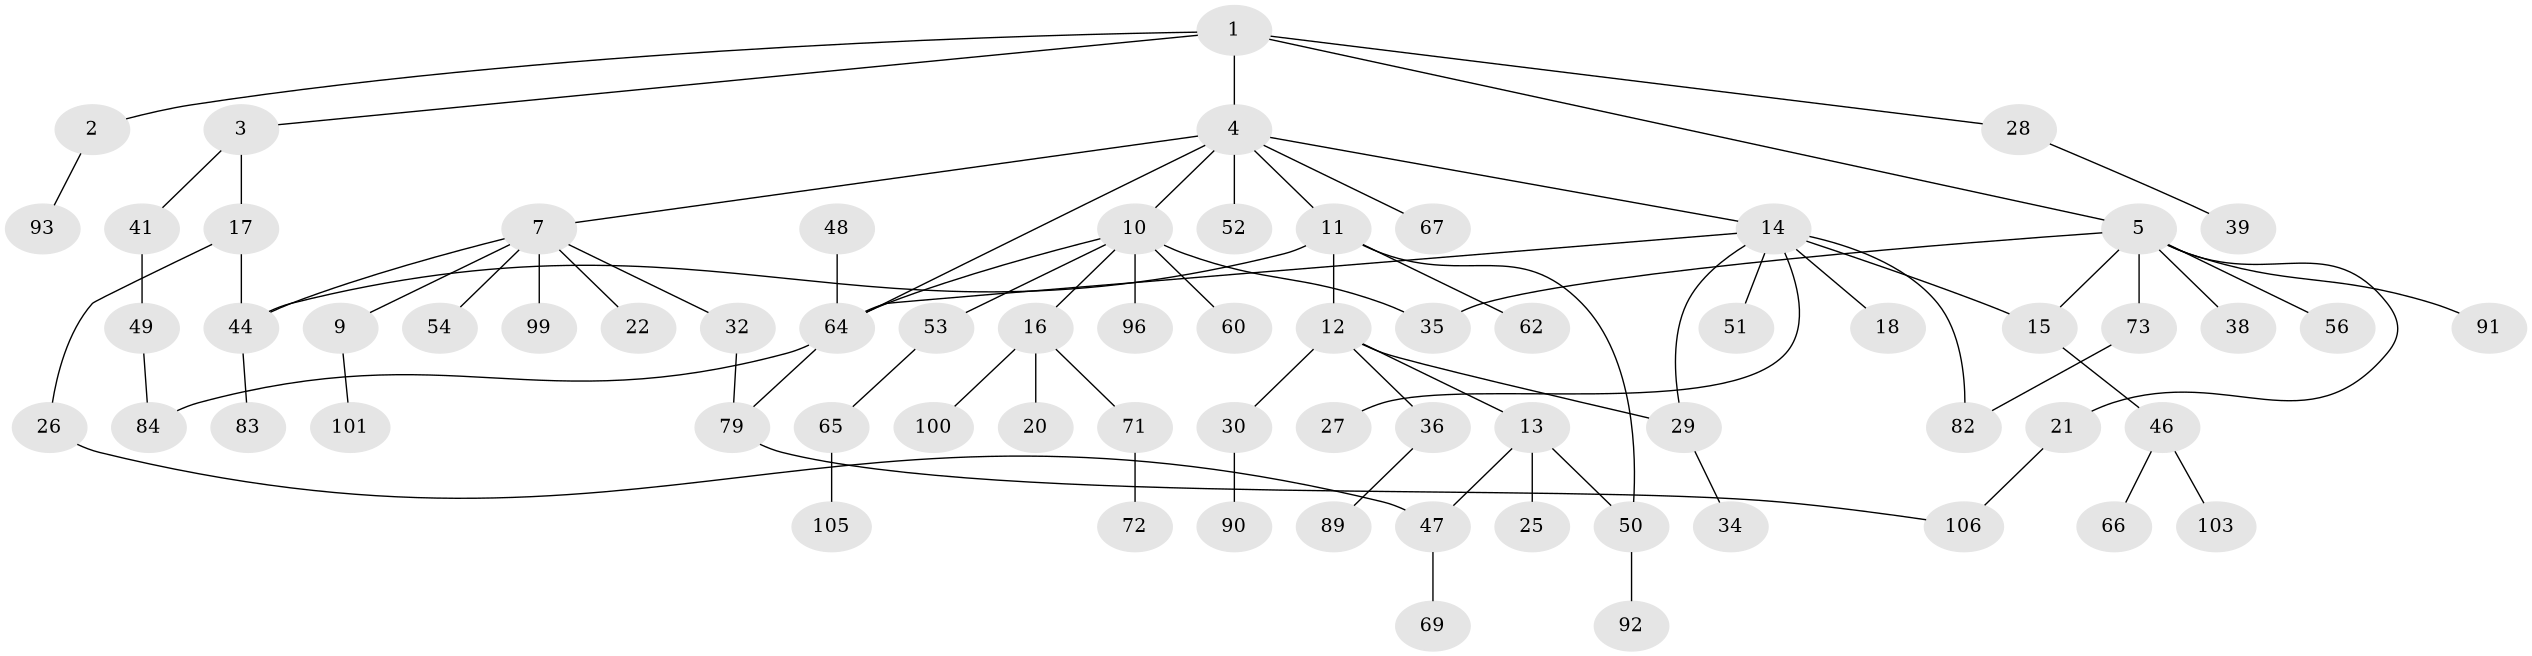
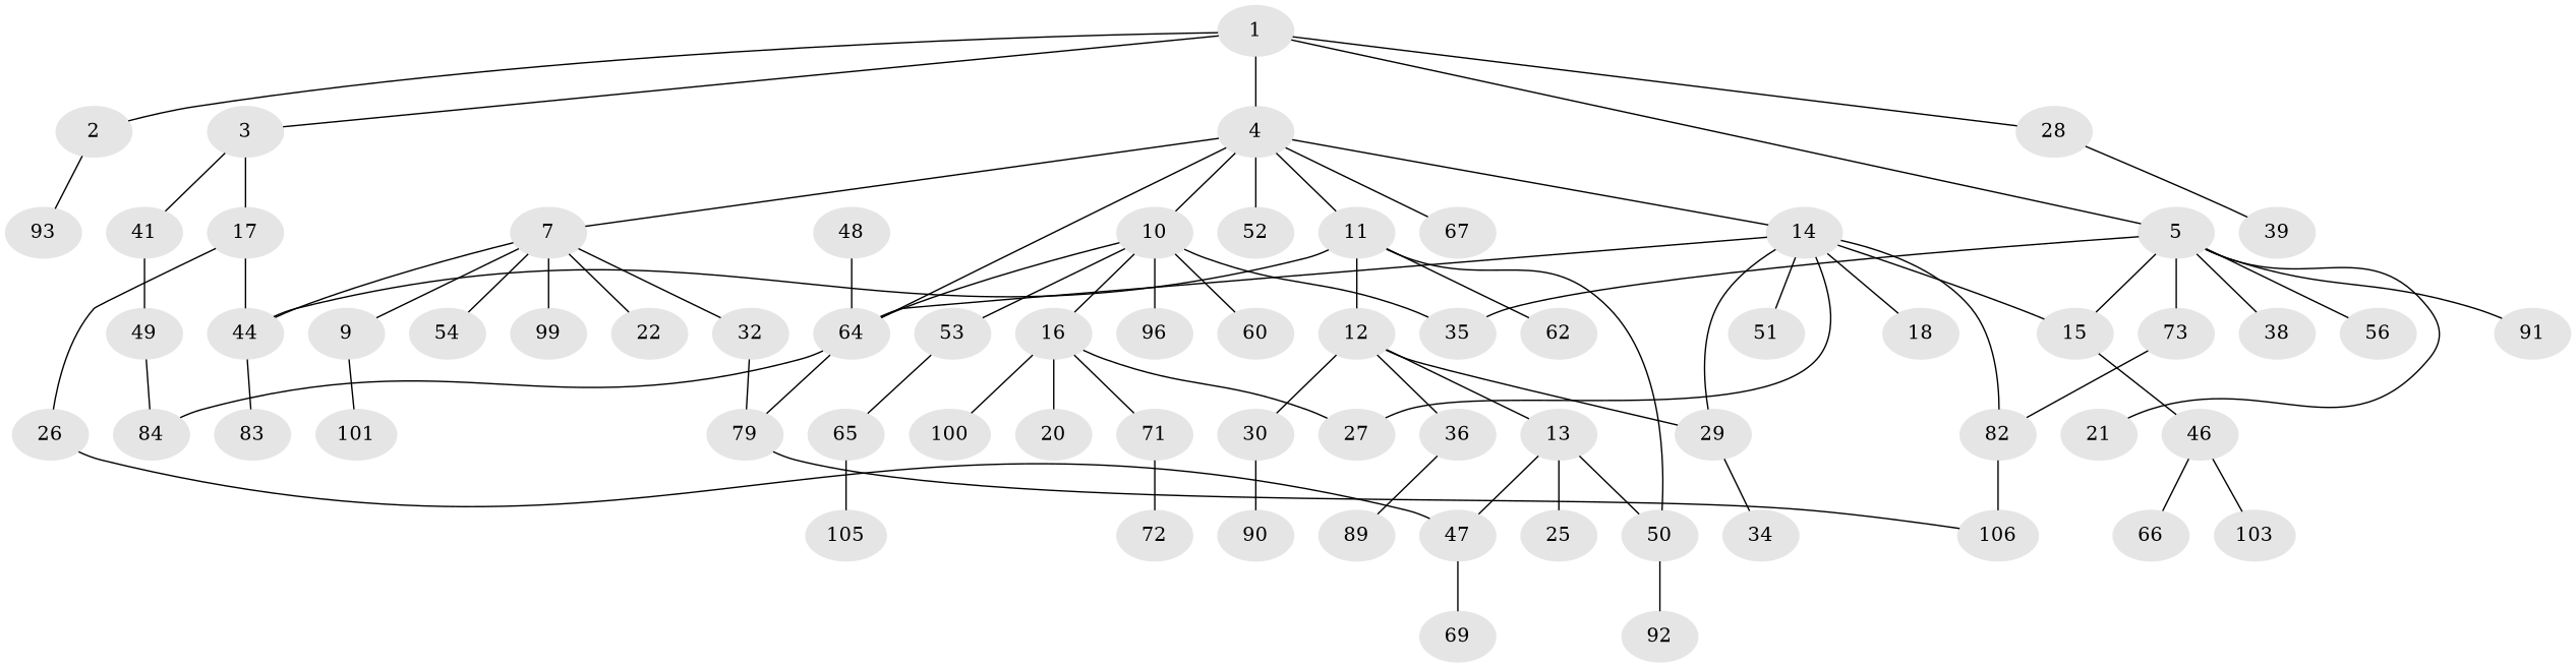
  graph {
    node [color=gray90 style=filled]
    1
    2
    3 [super="+33"]
    4 [super="+6"]
    5 [super="+40"]
    28 [super="+87"]
    93
    17 [super="+63"]
    41 [super="+97"]
    7 [super="+8"]
    10 [super="+24"]
    11 [super="+37"]
    14 [super="+77"]
    52 [super="+75"]
    67
    64 [super="+78"]
    15 [super="+88"]
    21 [super="+31"]
    35 [super="+76"]
    38
    56
    73
    91
    39
    44 [super="+70"]
    26 [super="+94"]
    49 [super="+85"]
    9
    22
    32 [super="+86"]
    54
    99
    16 [super="+19"]
    53
    60
    96
    12 [super="+23"]
    50 [super="+57"]
    n39 [label=62]
    29 [super="+43"]
    18
    27
    51
    82 [super="+104"]
    48 [super="+95"]
    46 [super="+58"]
    106
    101 [super="+102"]
    79 [super="+81"]
    83
    20
    71
    100
    65 [super="+80"]
    84 [super="+98"]
    13 [super="+45"]
    30 [super="+62"]
    36 [super="+42"]
    92
    25
    47 [super="+55"]
    34 [super="+59"]
    90
    89
    69
    66
    103
    72 [super="+74"]
    105
    1 -- 2
    1 -- 3
    1 -- 4
    1 -- 5
    1 -- 28
    2 -- 93
    3 -- 17
    3 -- 41
    4 -- 7
    4 -- 10
    4 -- 11
    4 -- 14
    4 -- 52
    4 -- 67
    4 -- 64
    5 -- 15
    5 -- 21
    5 -- 35
    5 -- 38
    5 -- 56
    5 -- 73
    5 -- 91
    28 -- 39
    17 -- 44
    17 -- 26
    41 -- 49
    7 -- 44
    7 -- 9
    7 -- 22
    7 -- 32
    7 -- 54
    7 -- 99
    10 -- 64
    10 -- 35
    10 -- 16
    10 -- 53
    10 -- 60
    10 -- 96
    11 -- 44
    11 -- 12
    11 -- 50
    11 -- n39
    14 -- 64
    14 -- 15
    14 -- 29
    14 -- 18
    14 -- 27
    14 -- 51
    14 -- 82
    64 -- 79
    64 -- 84
    15 -- 46
-   21 -- 106
+   82 -- 106
    73 -- 82
    44 -- 83
    26 -- 47
    49 -- 84
    9 -- 101
    32 -- 79
+   16 -- 27
    16 -- 20
    16 -- 71
    16 -- 100
    53 -- 65
    12 -- 29
    12 -- 13
    12 -- 30
    12 -- 36
    50 -- 92
    29 -- 34
    48 -- 64
    46 -- 66
    46 -- 103
    79 -- 106
    71 -- 72
    65 -- 105
    13 -- 50
    13 -- 25
    13 -- 47
    30 -- 90
    36 -- 89
    47 -- 69
  }
